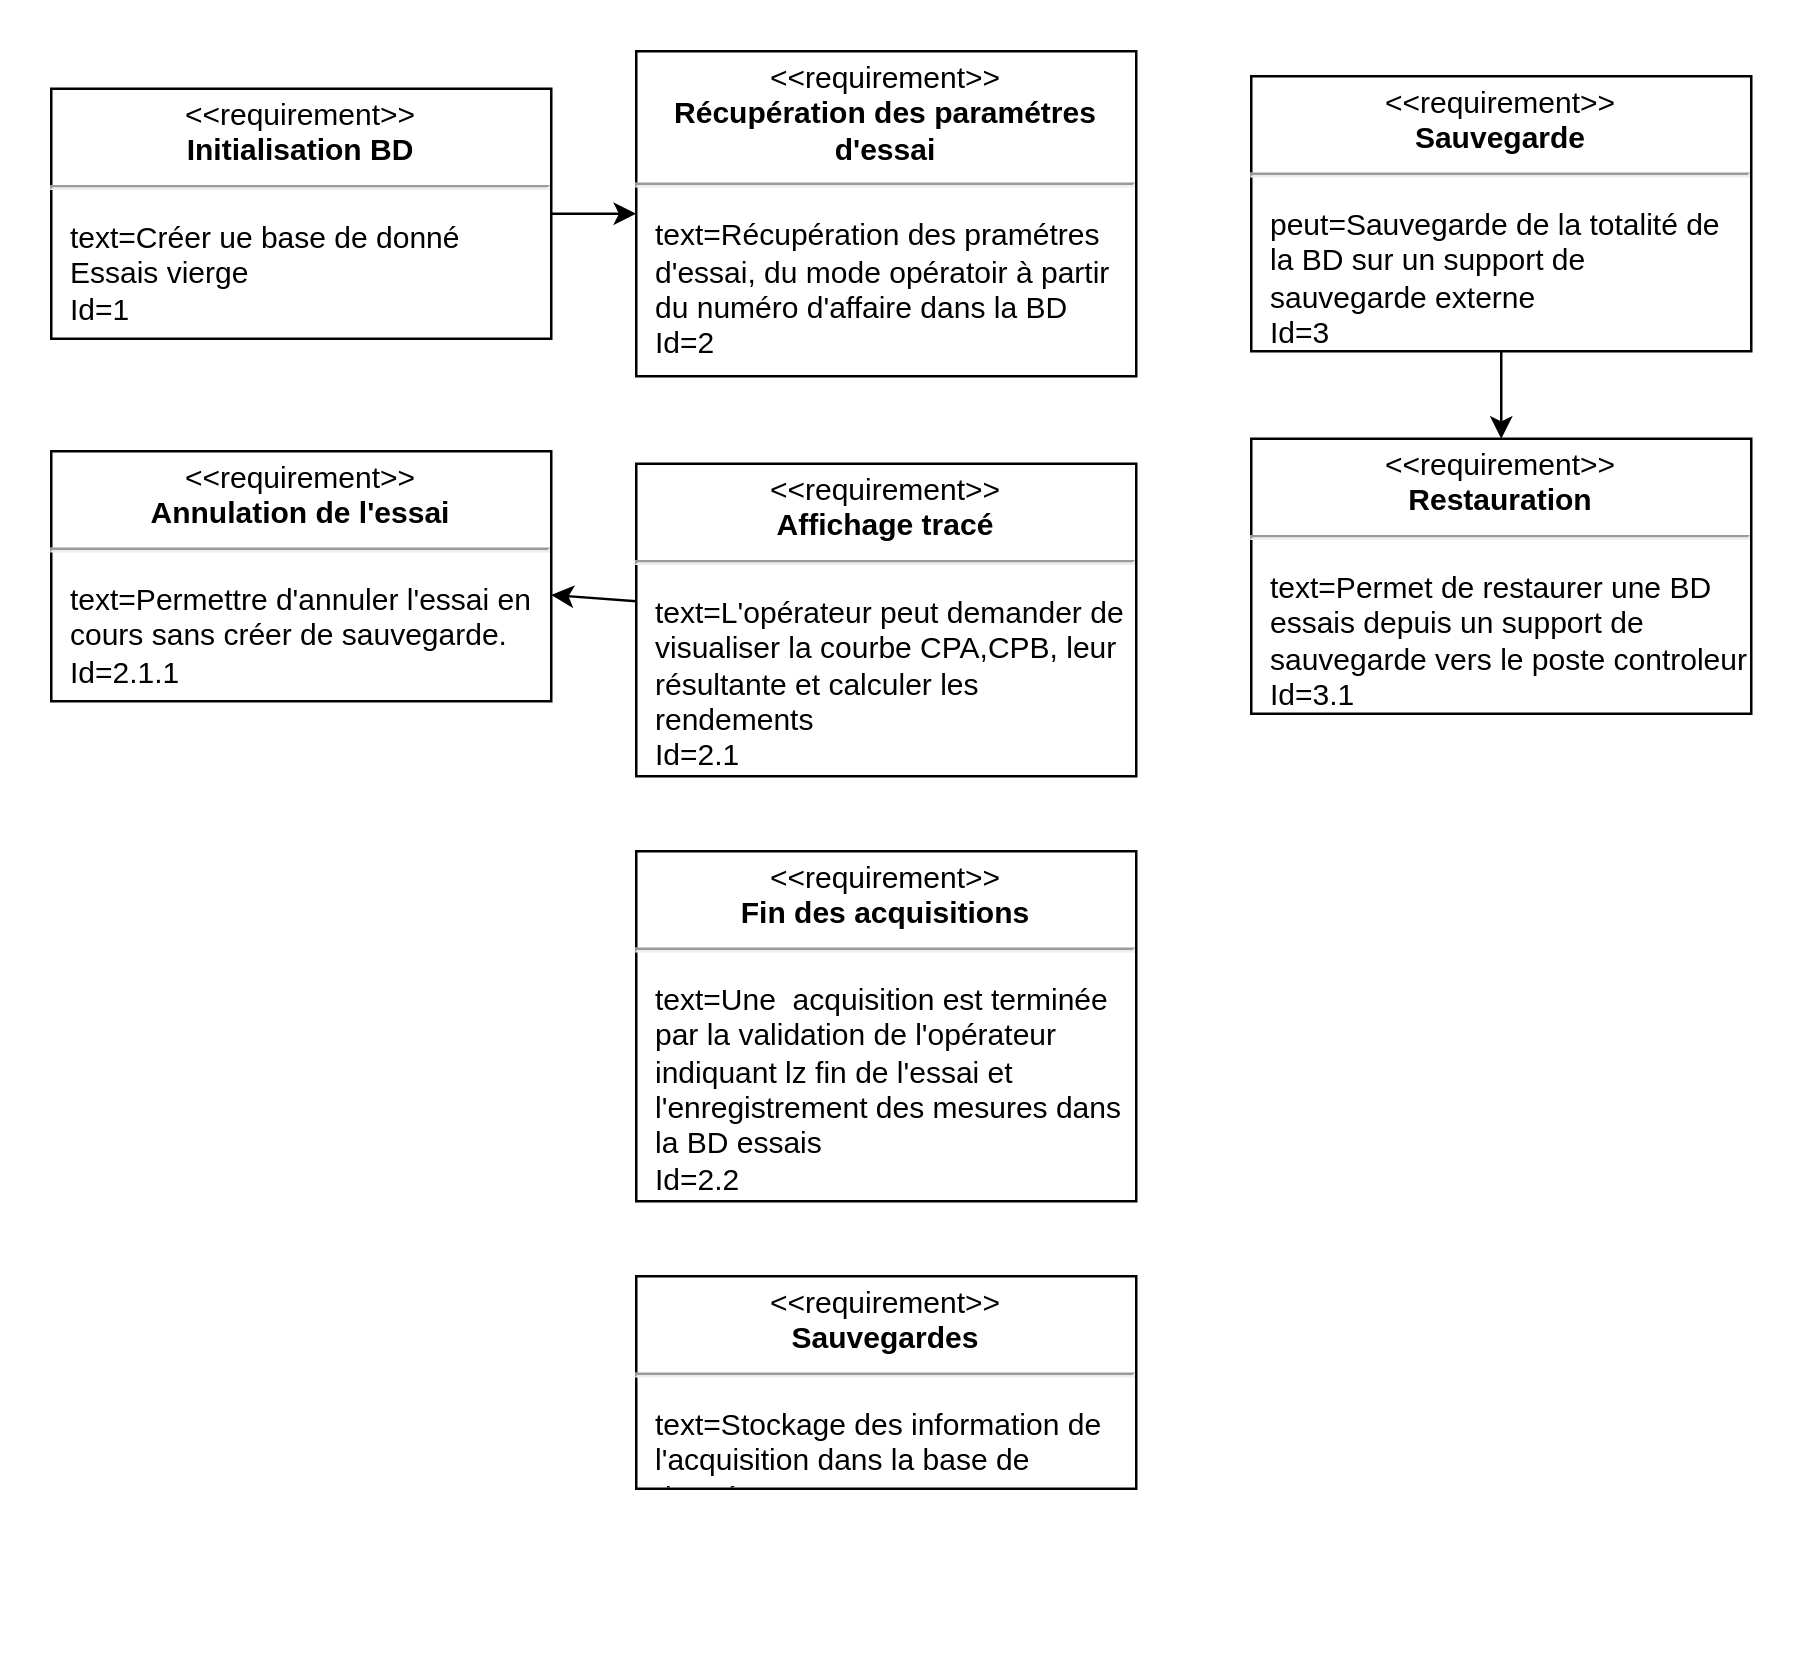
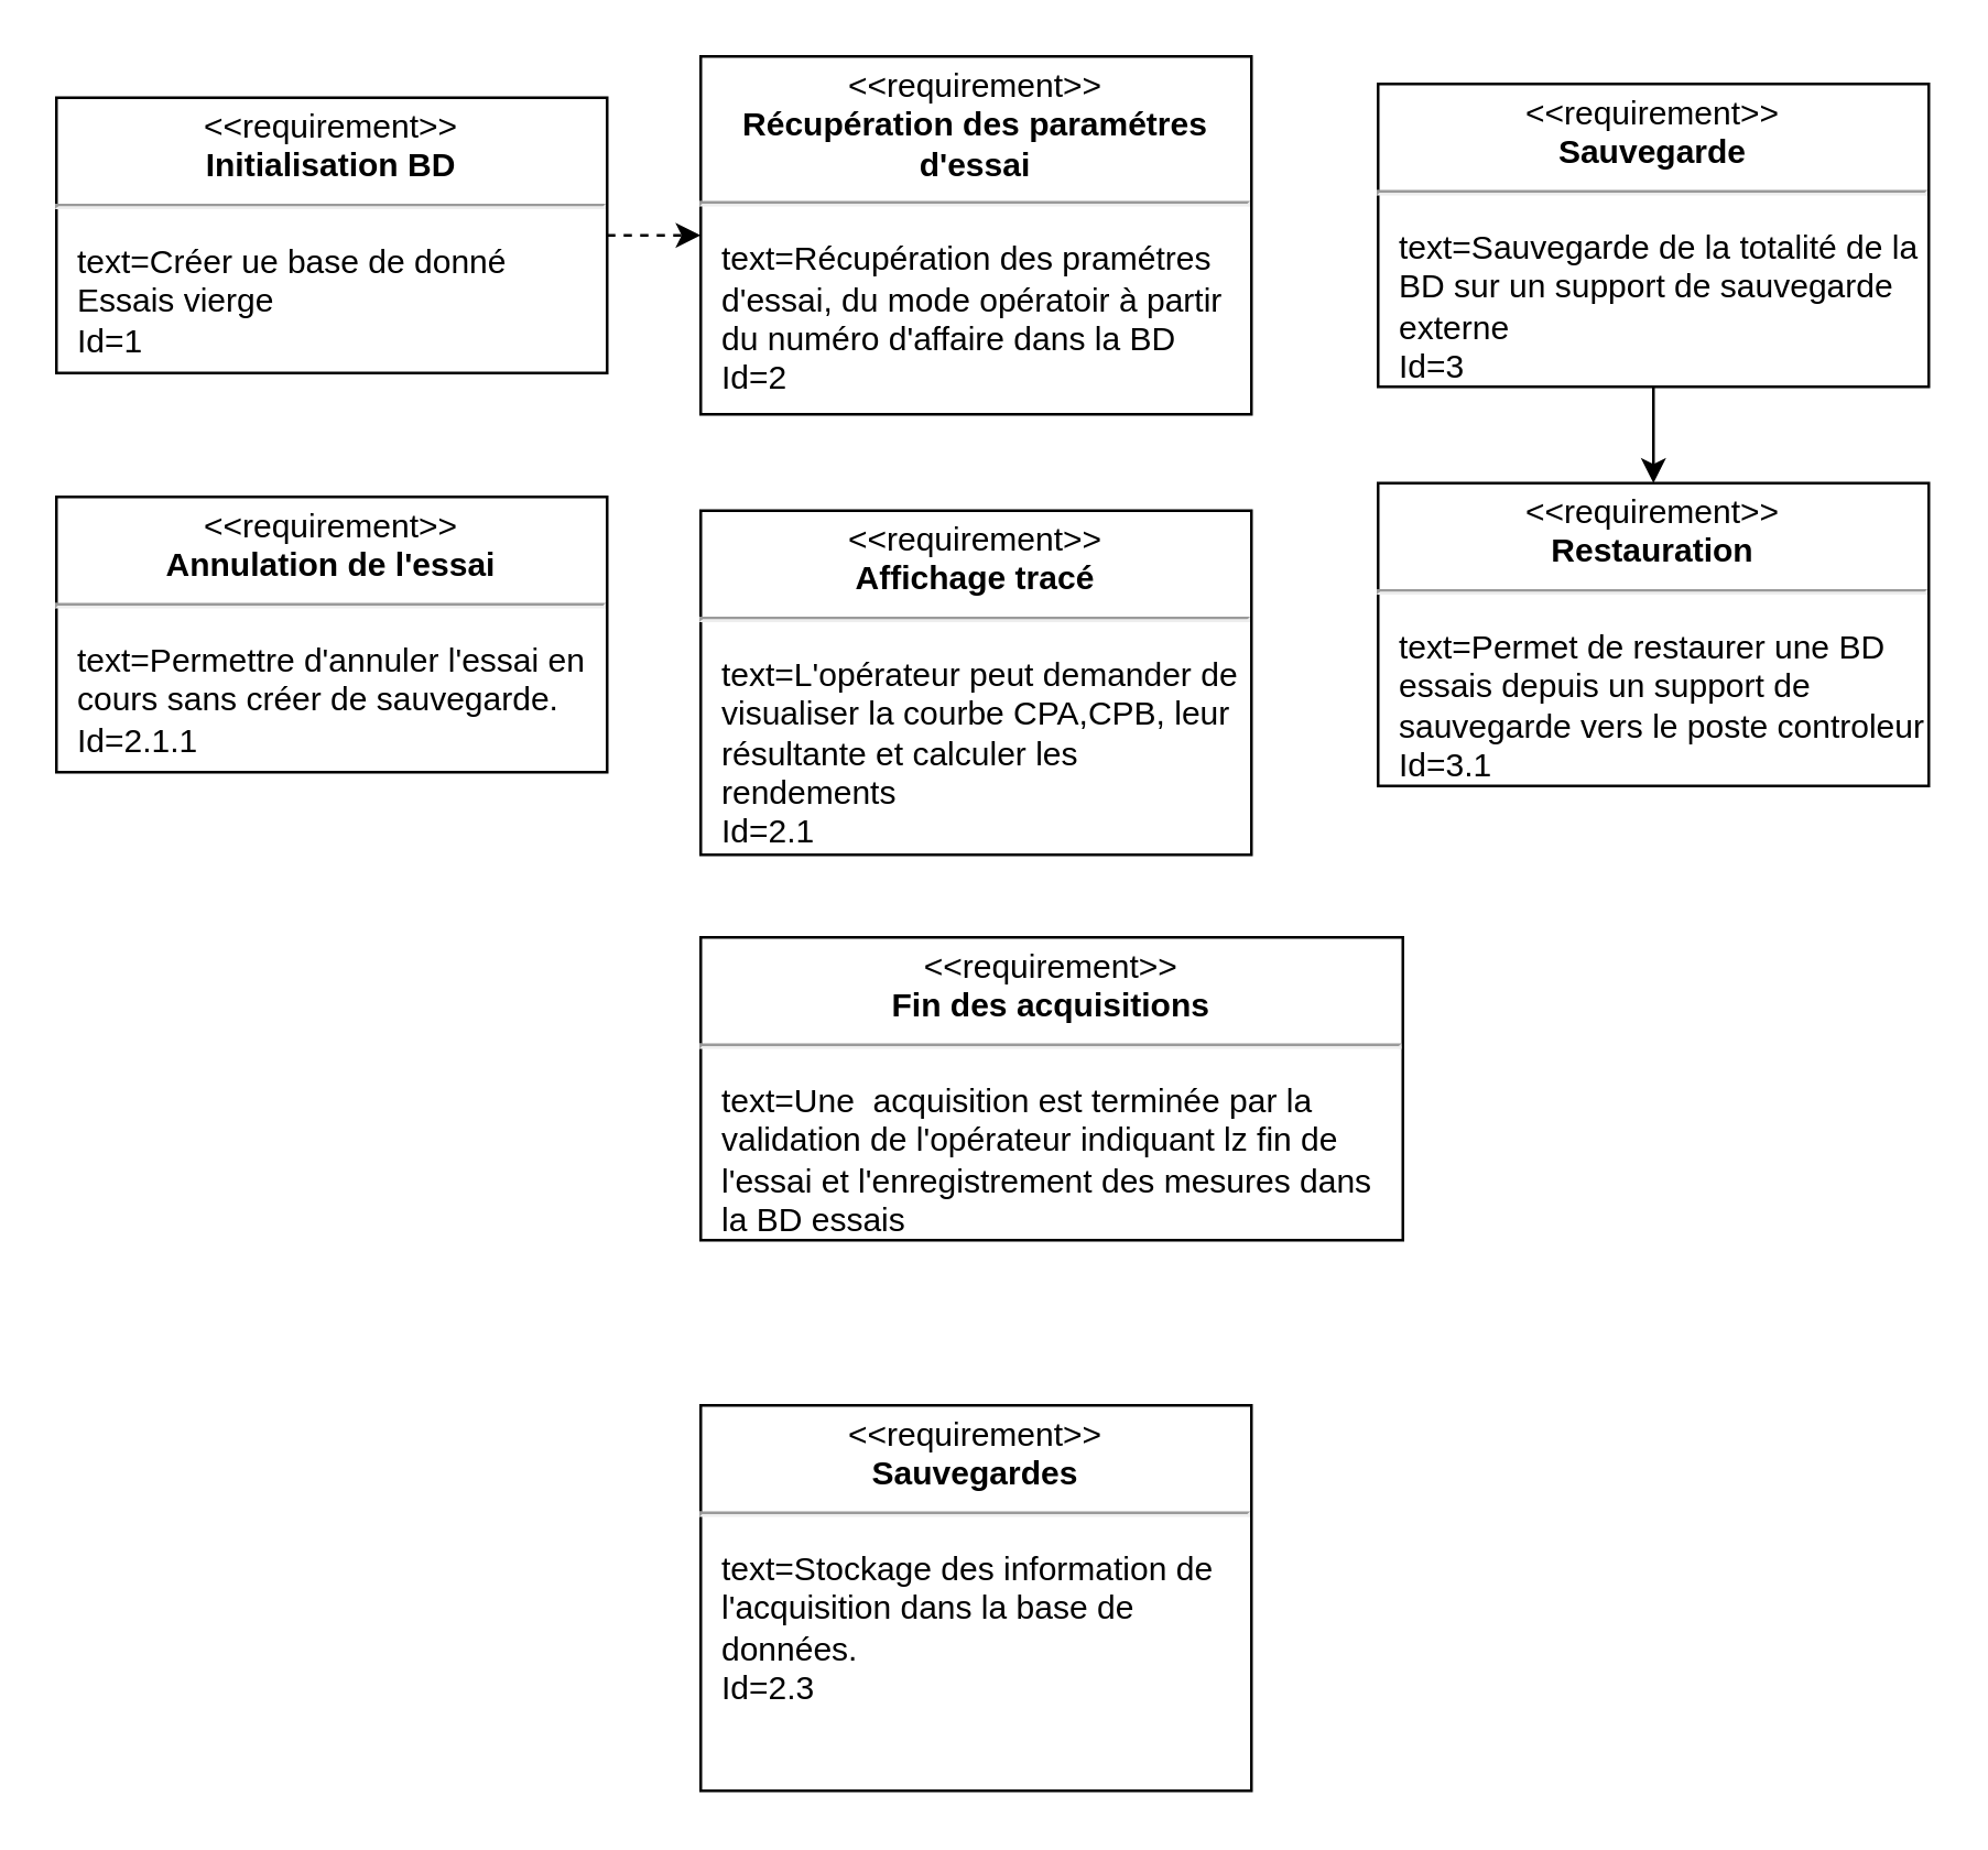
  <mxCell id="0" />
  <mxCell id="1" parent="0" />
- <mxCell id="2" value="&lt;p style=&quot;margin: 0px ; margin-top: 4px ; text-align: center&quot;&gt;&amp;lt;&amp;lt;requirement&amp;gt;&amp;gt;&lt;br&gt;&lt;b&gt;Sauvegardes&lt;/b&gt;&lt;/p&gt;&lt;hr&gt;&lt;p&gt;&lt;/p&gt;&lt;p style=&quot;margin: 0px ; margin-left: 8px ; text-align: left&quot;&gt;text=Stockage des information de l'acquisition dans la base de données.&lt;br&gt;Id=2.3&lt;/p&gt;" style="shape=rect;overflow=fill;html=1;whiteSpace=wrap;align=center;" parent="1" vertex="1"><mxGeometry x="254" y="510" width="200" height="85" as="geometry" /></mxCell>
- <mxCell id="3" value="" style="edgeStyle=none;html=1;" parent="1" source="4" target="12" edge="1"><mxGeometry relative="1" as="geometry" /></mxCell>
+ <mxCell id="2" value="&lt;p style=&quot;margin: 0px ; margin-top: 4px ; text-align: center&quot;&gt;&amp;lt;&amp;lt;requirement&amp;gt;&amp;gt;&lt;br&gt;&lt;b&gt;Sauvegardes&lt;/b&gt;&lt;/p&gt;&lt;hr&gt;&lt;p&gt;&lt;/p&gt;&lt;p style=&quot;margin: 0px ; margin-left: 8px ; text-align: left&quot;&gt;text=Stockage des information de l'acquisition dans la base de données.&lt;br&gt;Id=2.3&lt;/p&gt;" style="shape=rect;overflow=fill;html=1;whiteSpace=wrap;align=center;" parent="1" vertex="1"><mxGeometry x="254" y="510" width="200" height="140" as="geometry" /></mxCell>
  <mxCell id="4" value="&lt;p style=&quot;margin: 0px ; margin-top: 4px ; text-align: center&quot;&gt;&amp;lt;&amp;lt;requirement&amp;gt;&amp;gt;&lt;br&gt;&lt;b&gt;Affichage tracé&lt;/b&gt;&lt;/p&gt;&lt;hr&gt;&lt;p&gt;&lt;/p&gt;&lt;p style=&quot;margin: 0px ; margin-left: 8px ; text-align: left&quot;&gt;text=L'opérateur peut demander de visualiser la courbe CPA,CPB, leur résultante et calculer les rendements&lt;br&gt;Id=2.1&lt;/p&gt;" style="shape=rect;overflow=fill;html=1;whiteSpace=wrap;align=center;" parent="1" vertex="1"><mxGeometry x="254" y="185" width="200" height="125" as="geometry" /></mxCell>
  <mxCell id="5" value="" style="edgeStyle=none;html=1;" parent="1" source="6" target="10" edge="1"><mxGeometry relative="1" as="geometry" /></mxCell>
- <mxCell id="6" value="&lt;p style=&quot;margin: 0px ; margin-top: 4px ; text-align: center&quot;&gt;&amp;lt;&amp;lt;requirement&amp;gt;&amp;gt;&lt;br&gt;&lt;b&gt;Sauvegarde&lt;/b&gt;&lt;/p&gt;&lt;hr&gt;&lt;p&gt;&lt;/p&gt;&lt;p style=&quot;margin: 0px ; margin-left: 8px ; text-align: left&quot;&gt;peut=Sauvegarde de la totalité de la BD sur un support de sauvegarde externe&lt;br&gt;Id=3&lt;/p&gt;" style="shape=rect;overflow=fill;html=1;whiteSpace=wrap;align=center;" parent="1" vertex="1"><mxGeometry x="500" y="30" width="200" height="110" as="geometry" /></mxCell>
- <mxCell id="7" value="&lt;p style=&quot;margin: 0px ; margin-top: 4px ; text-align: center&quot;&gt;&amp;lt;&amp;lt;requirement&amp;gt;&amp;gt;&lt;br&gt;&lt;b&gt;Fin des acquisitions&lt;/b&gt;&lt;/p&gt;&lt;hr&gt;&lt;p&gt;&lt;/p&gt;&lt;p style=&quot;margin: 0px ; margin-left: 8px ; text-align: left&quot;&gt;text=Une&amp;nbsp; acquisition est terminée par la validation de l'opérateur indiquant lz fin de l'essai et l'enregistrement des mesures dans la BD essais&lt;/p&gt;&lt;p style=&quot;margin: 0px ; margin-left: 8px ; text-align: left&quot;&gt;Id=2.2&lt;/p&gt;" style="shape=rect;overflow=fill;html=1;whiteSpace=wrap;align=center;" parent="1" vertex="1"><mxGeometry x="254" y="340" width="200" height="140" as="geometry" /></mxCell>
- <mxCell id="8" value="" style="edgeStyle=none;html=1;" parent="1" source="9" target="11" edge="1"><mxGeometry relative="1" as="geometry" /></mxCell>
+ <mxCell id="6" value="&lt;p style=&quot;margin: 0px ; margin-top: 4px ; text-align: center&quot;&gt;&amp;lt;&amp;lt;requirement&amp;gt;&amp;gt;&lt;br&gt;&lt;b&gt;Sauvegarde&lt;/b&gt;&lt;/p&gt;&lt;hr&gt;&lt;p&gt;&lt;/p&gt;&lt;p style=&quot;margin: 0px ; margin-left: 8px ; text-align: left&quot;&gt;text=Sauvegarde de la totalité de la BD sur un support de sauvegarde externe&lt;br&gt;Id=3&lt;/p&gt;" style="shape=rect;overflow=fill;html=1;whiteSpace=wrap;align=center;" parent="1" vertex="1"><mxGeometry x="500" y="30" width="200" height="110" as="geometry" /></mxCell>
+ <mxCell id="7" value="&lt;p style=&quot;margin: 0px ; margin-top: 4px ; text-align: center&quot;&gt;&amp;lt;&amp;lt;requirement&amp;gt;&amp;gt;&lt;br&gt;&lt;b&gt;Fin des acquisitions&lt;/b&gt;&lt;/p&gt;&lt;hr&gt;&lt;p&gt;&lt;/p&gt;&lt;p style=&quot;margin: 0px ; margin-left: 8px ; text-align: left&quot;&gt;text=Une&amp;nbsp; acquisition est terminée par la validation de l'opérateur indiquant lz fin de l'essai et l'enregistrement des mesures dans la BD essais&lt;/p&gt;&lt;p style=&quot;margin: 0px ; margin-left: 8px ; text-align: left&quot;&gt;Id=2.2&lt;/p&gt;" style="shape=rect;overflow=fill;html=1;whiteSpace=wrap;align=center;" parent="1" vertex="1"><mxGeometry x="254" y="340" width="255" height="110" as="geometry" /></mxCell>
+ <mxCell id="8" value="" style="edgeStyle=none;html=1;dashed=1;" parent="1" source="9" target="11" edge="1"><mxGeometry relative="1" as="geometry" /></mxCell>
  <mxCell id="9" value="&lt;p style=&quot;margin: 0px ; margin-top: 4px ; text-align: center&quot;&gt;&amp;lt;&amp;lt;requirement&amp;gt;&amp;gt;&lt;br&gt;&lt;b&gt;Initialisation BD&lt;/b&gt;&lt;/p&gt;&lt;hr&gt;&lt;p&gt;&lt;/p&gt;&lt;p style=&quot;margin: 0px ; margin-left: 8px ; text-align: left&quot;&gt;text=Créer ue base de donné Essais vierge&lt;br&gt;Id=1&lt;/p&gt;" style="shape=rect;overflow=fill;html=1;whiteSpace=wrap;align=center;" parent="1" vertex="1"><mxGeometry x="20" y="35" width="200" height="100" as="geometry" /></mxCell>
  <mxCell id="10" value="&lt;p style=&quot;margin: 0px ; margin-top: 4px ; text-align: center&quot;&gt;&amp;lt;&amp;lt;requirement&amp;gt;&amp;gt;&lt;br&gt;&lt;b&gt;Restauration&lt;/b&gt;&lt;/p&gt;&lt;hr&gt;&lt;p&gt;&lt;/p&gt;&lt;p style=&quot;margin: 0px ; margin-left: 8px ; text-align: left&quot;&gt;text=Permet de restaurer une BD essais depuis un support de sauvegarde vers le poste controleur&lt;br&gt;Id=3.1&lt;/p&gt;" style="shape=rect;overflow=fill;html=1;whiteSpace=wrap;align=center;" parent="1" vertex="1"><mxGeometry x="500" y="175" width="200" height="110" as="geometry" /></mxCell>
  <mxCell id="11" value="&lt;p style=&quot;margin: 0px ; margin-top: 4px ; text-align: center&quot;&gt;&amp;lt;&amp;lt;requirement&amp;gt;&amp;gt;&lt;br&gt;&lt;b&gt;Récupération des paramétres d'essai&lt;/b&gt;&lt;/p&gt;&lt;hr&gt;&lt;p&gt;&lt;/p&gt;&lt;p style=&quot;margin: 0px ; margin-left: 8px ; text-align: left&quot;&gt;text=Récupération des pramétres d'essai, du mode opératoir à partir du numéro d'affaire dans la BD&lt;br&gt;Id=2&lt;/p&gt;" style="shape=rect;overflow=fill;html=1;whiteSpace=wrap;align=center;" parent="1" vertex="1"><mxGeometry x="254" y="20" width="200" height="130" as="geometry" /></mxCell>
  <mxCell id="12" value="&lt;p style=&quot;margin: 0px ; margin-top: 4px ; text-align: center&quot;&gt;&amp;lt;&amp;lt;requirement&amp;gt;&amp;gt;&lt;br&gt;&lt;b&gt;Annulation de l'essai&lt;/b&gt;&lt;/p&gt;&lt;hr&gt;&lt;p&gt;&lt;/p&gt;&lt;p style=&quot;margin: 0px ; margin-left: 8px ; text-align: left&quot;&gt;text=Permettre d'annuler l'essai en cours sans créer de sauvegarde.&lt;br&gt;Id=2.1.1&lt;/p&gt;" style="shape=rect;overflow=fill;html=1;whiteSpace=wrap;align=center;" parent="1" vertex="1"><mxGeometry x="20" y="180" width="200" height="100" as="geometry" /></mxCell>
